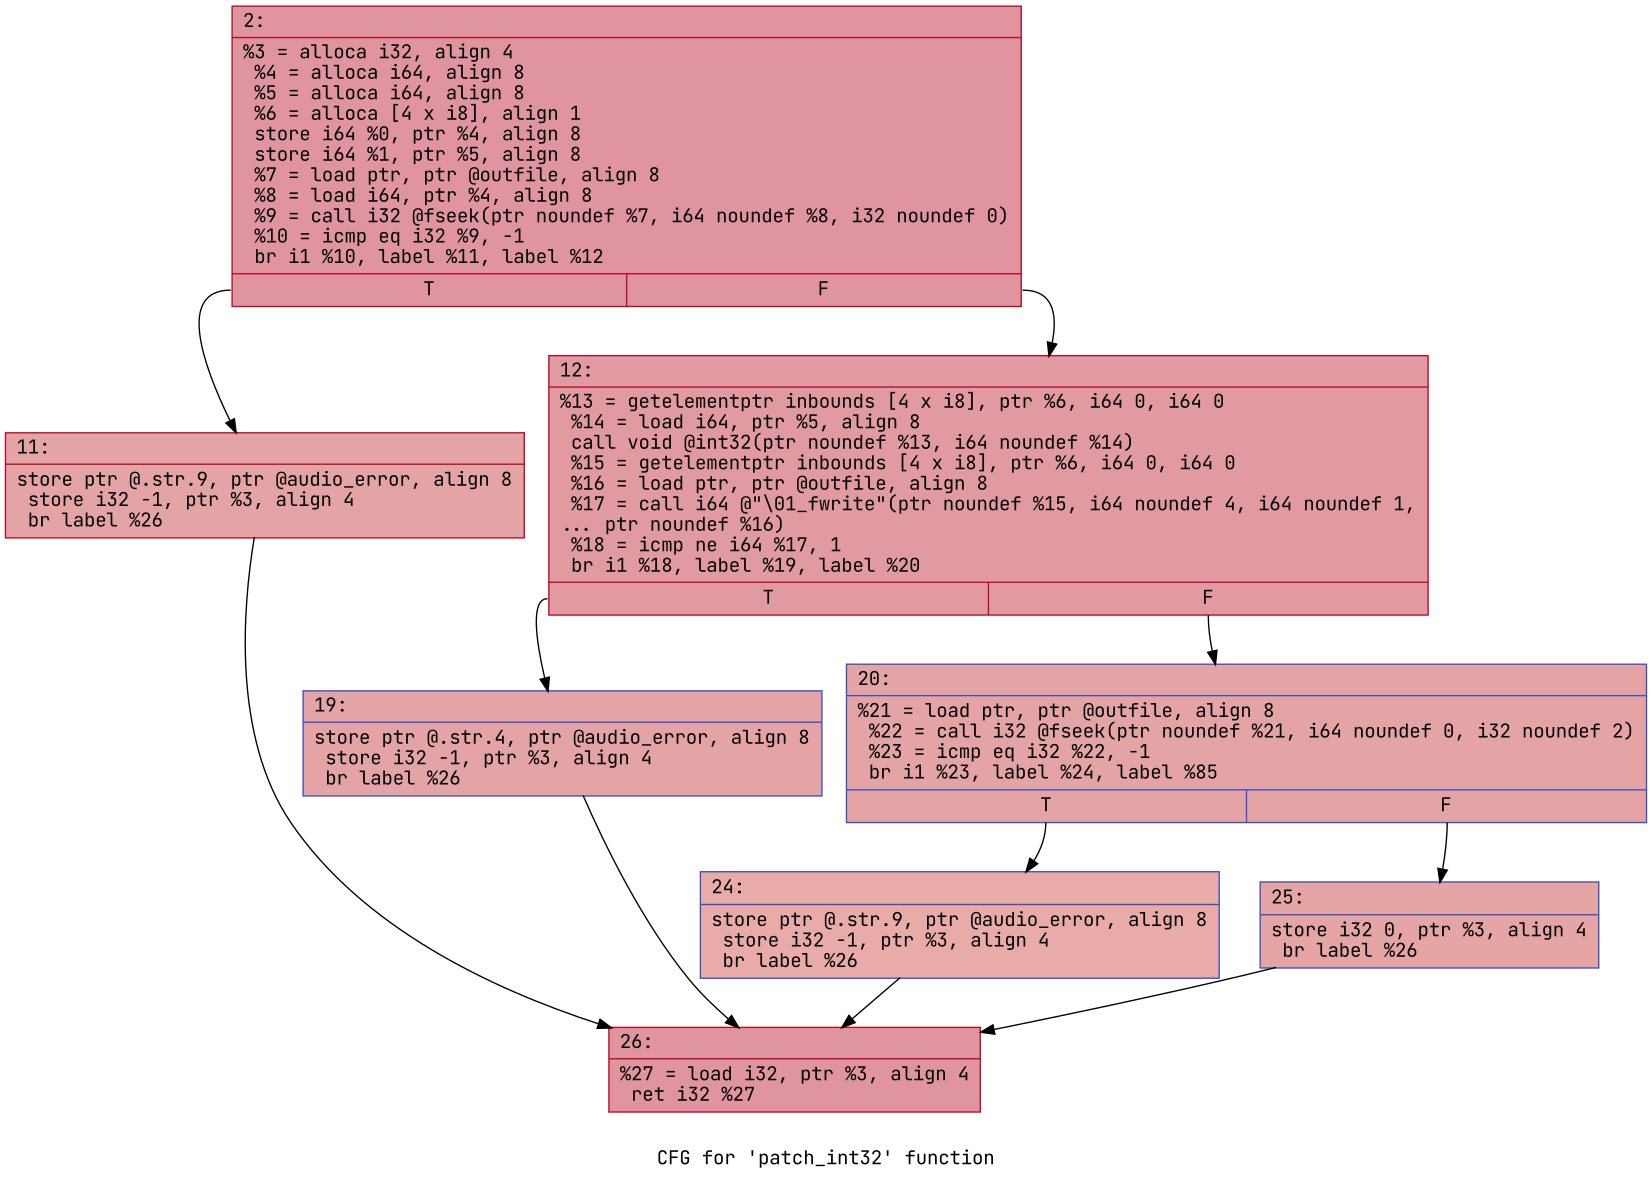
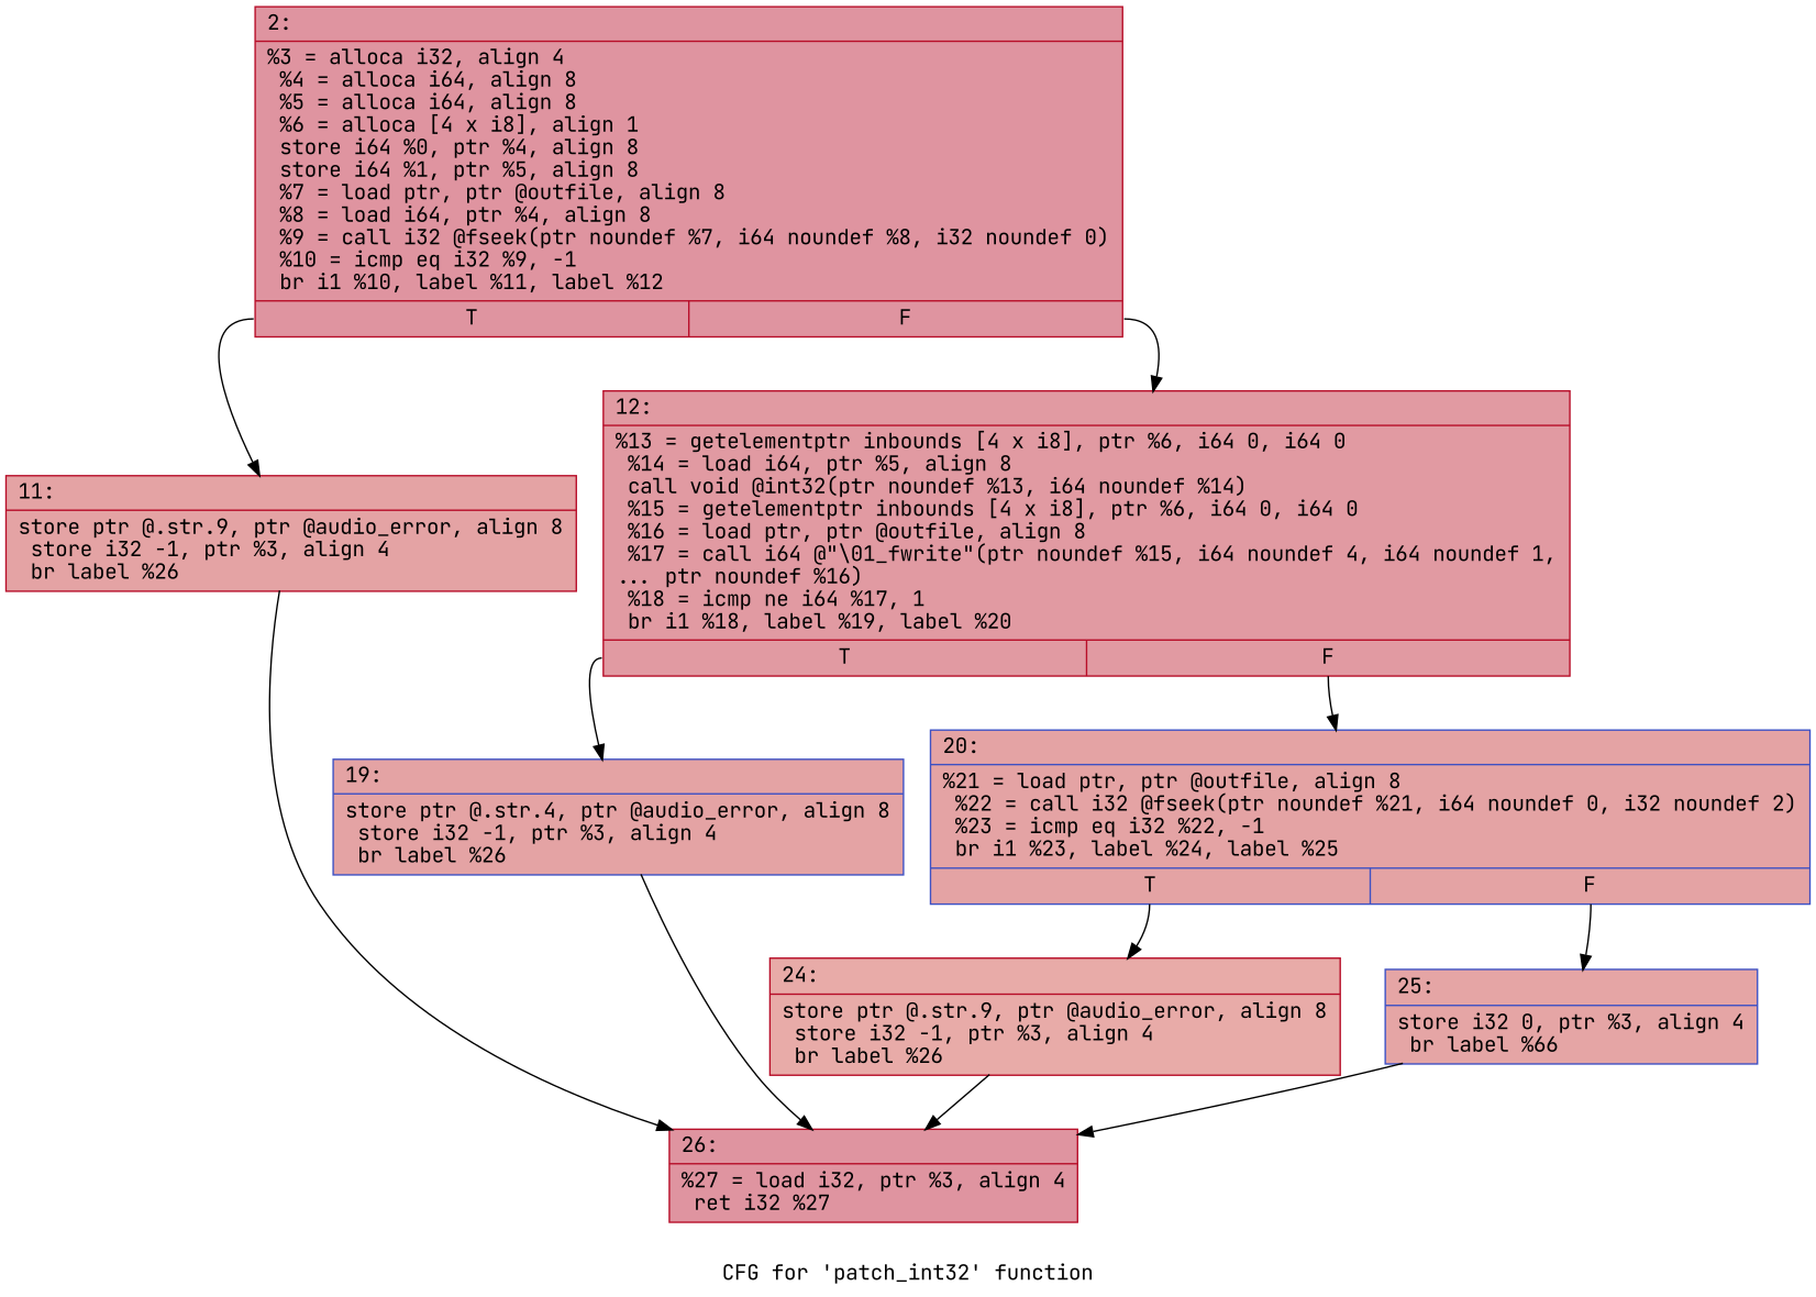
  digraph {
    fontname="JetBrains Mono"
    label="CFG for 'patch_int32' function"
    node [color="#b70d28ff" fillcolor="#c32e3170" fontname="JetBrains Mono" shape=record style=filled]
    edge [fontname="JetBrains Mono"]
    n1 [fillcolor="#b70d2870" label="{2:\l|  %3 = alloca i32, align 4\l  %4 = alloca i64, align 8\l  %5 = alloca i64, align 8\l  %6 = alloca [4 x i8], align 1\l  store i64 %0, ptr %4, align 8\l  store i64 %1, ptr %5, align 8\l  %7 = load ptr, ptr @outfile, align 8\l  %8 = load i64, ptr %4, align 8\l  %9 = call i32 @fseek(ptr noundef %7, i64 noundef %8, i32 noundef 0)\l  %10 = icmp eq i32 %9, -1\l  br i1 %10, label %11, label %12\l|{<s0>T|<s1>F}}"]
    n2 [label="{11:\l|  store ptr @.str.9, ptr @audio_error, align 8\l  store i32 -1, ptr %3, align 4\l  br label %26\l}"]
    n3 [fillcolor="#bb1b2c70" label="{12:\l|  %13 = getelementptr inbounds [4 x i8], ptr %6, i64 0, i64 0\l  %14 = load i64, ptr %5, align 8\l  call void @int32(ptr noundef %13, i64 noundef %14)\l  %15 = getelementptr inbounds [4 x i8], ptr %6, i64 0, i64 0\l  %16 = load ptr, ptr @outfile, align 8\l  %17 = call i64 @\"\\01_fwrite\"(ptr noundef %15, i64 noundef 4, i64 noundef 1,\l... ptr noundef %16)\l  %18 = icmp ne i64 %17, 1\l  br i1 %18, label %19, label %20\l|{<s0>T|<s1>F}}"]
    n4 [fillcolor="#b70d2870" label="{26:\l|  %27 = load i32, ptr %3, align 4\l  ret i32 %27\l}"]
    n5 [color="#3d50c3ff" label="{19:\l|  store ptr @.str.4, ptr @audio_error, align 8\l  store i32 -1, ptr %3, align 4\l  br label %26\l}"]
-   n6 [color="#3d50c3ff" label="{20:\l|  %21 = load ptr, ptr @outfile, align 8\l  %22 = call i32 @fseek(ptr noundef %21, i64 noundef 0, i32 noundef 2)\l  %23 = icmp eq i32 %22, -1\l  br i1 %23, label %24, label %85\l|{<s0>T|<s1>F}}"]
-   n7 [color="#3d50c3ff" fillcolor="#cc403a70" label="{24:\l|  store ptr @.str.9, ptr @audio_error, align 8\l  store i32 -1, ptr %3, align 4\l  br label %26\l}"]
-   n8 [color="#3d50c3ff" fillcolor="#c5333470" label="{25:\l|  store i32 0, ptr %3, align 4\l  br label %26\l}"]
+   n6 [color="#3d50c3ff" label="{20:\l|  %21 = load ptr, ptr @outfile, align 8\l  %22 = call i32 @fseek(ptr noundef %21, i64 noundef 0, i32 noundef 2)\l  %23 = icmp eq i32 %22, -1\l  br i1 %23, label %24, label %25\l|{<s0>T|<s1>F}}"]
+   n7 [fillcolor="#cc403a70" label="{24:\l|  store ptr @.str.9, ptr @audio_error, align 8\l  store i32 -1, ptr %3, align 4\l  br label %26\l}"]
+   n8 [color="#3d50c3ff" fillcolor="#c5333470" label="{25:\l|  store i32 0, ptr %3, align 4\l  br label %66\l}"]
    n1 -> n2 [tailport=s0]
    n1 -> n3 [tailport=s1]
    n2 -> n4
    n3 -> n5 [tailport=s0]
    n3 -> n6 [tailport=s1]
    n5 -> n4
    n6 -> n7 [tailport=s0]
    n6 -> n8 [tailport=s1]
    n7 -> n4
    n8 -> n4
  }
